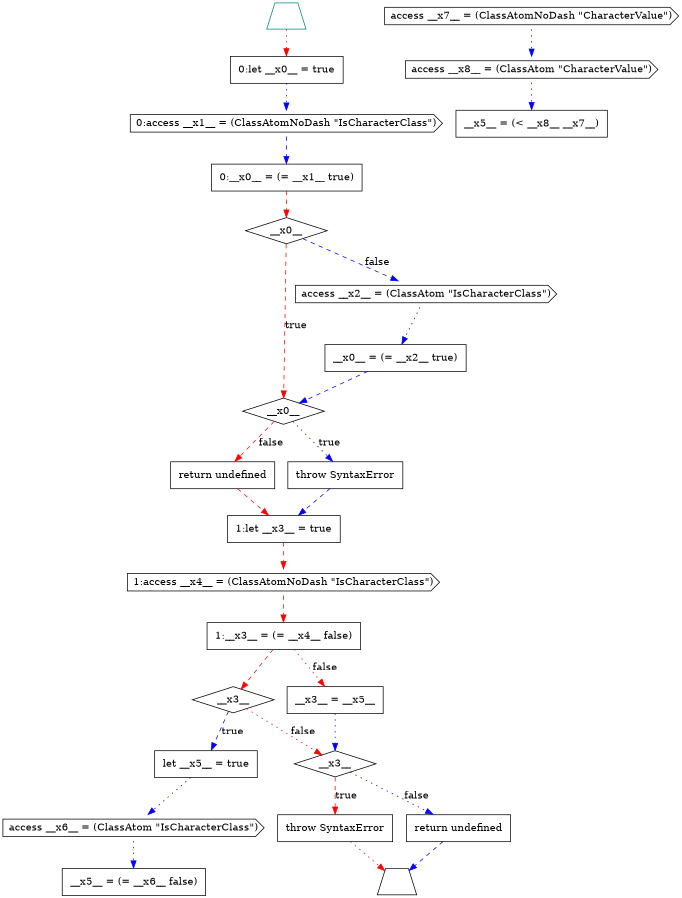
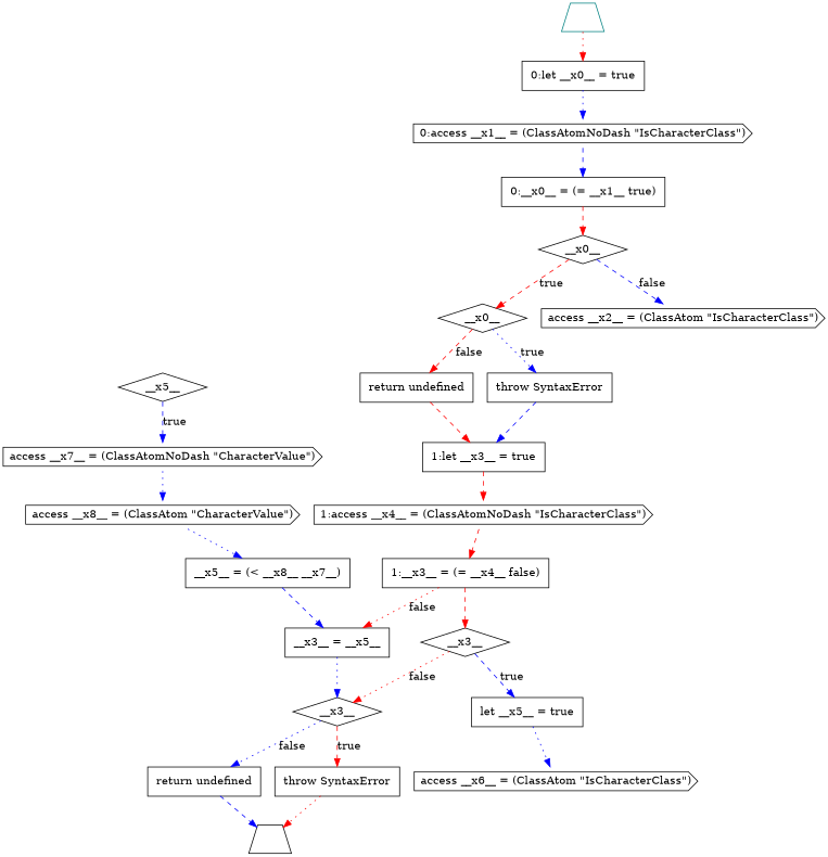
  digraph {
    node [color=black fillcolor=white shape=none style=filled]
    edge [color=blue style=dashed]
    n1 [label=<<font color="black">     <table border="0" cellborder="1" cellspacing="0" cellpadding="10">       <tr><td align="left">0:let __x0__ = true</td></tr>     </table>   </font>> margin=0]
    n2 [label=<<font color="black">0:access __x1__ = (ClassAtomNoDash &quot;IsCharacterClass&quot;)</font>> shape=cds]
    n3 [label=<<font color="black">     <table border="0" cellborder="1" cellspacing="0" cellpadding="10">       <tr><td align="left">0:__x0__ = (= __x1__ true)</td></tr>     </table>   </font>> margin=0]
    n4 [label=<<font color="black">__x3__</font>> shape=diamond]
    n5 [label=<<font color="black">__x3__</font>> shape=diamond]
    n6 [label=<<font color="black">     <table border="0" cellborder="1" cellspacing="0" cellpadding="10">       <tr><td align="left">let __x5__ = true</td></tr>     </table>   </font>> margin=0]
    n7 [label=<<font color="black">     <table border="0" cellborder="1" cellspacing="0" cellpadding="10">       <tr><td align="left">return undefined</td></tr>     </table>   </font>> margin=0]
    n8 [label=<<font color="black">     <table border="0" cellborder="1" cellspacing="0" cellpadding="10">       <tr><td align="left">throw SyntaxError</td></tr>     </table>   </font>> margin=0]
    n9 [label=<<font color="black">access __x6__ = (ClassAtom &quot;IsCharacterClass&quot;)</font>> shape=cds]
-   n10 [label=<<font color="black">     <table border="0" cellborder="1" cellspacing="0" cellpadding="10">       <tr><td align="left">__x5__ = (= __x6__ false)</td></tr>     </table>   </font>> margin=0]
+   n11 [label=<<font color="black">__x5__</font>> shape=diamond]
    n12 [label=<<font color="black">access __x7__ = (ClassAtomNoDash &quot;CharacterValue&quot;)</font>> shape=cds]
    n13 [label=<<font color="black">__x0__</font>> shape=diamond]
    n14 [label=<<font color="black">__x0__</font>> shape=diamond]
    n15 [label=<<font color="black">access __x2__ = (ClassAtom &quot;IsCharacterClass&quot;)</font>> shape=cds]
    n16 [label=<<font color="black">     <table border="0" cellborder="1" cellspacing="0" cellpadding="10">       <tr><td align="left">return undefined</td></tr>     </table>   </font>> margin=0]
    n17 [label=<<font color="black">     <table border="0" cellborder="1" cellspacing="0" cellpadding="10">       <tr><td align="left">throw SyntaxError</td></tr>     </table>   </font>> margin=0]
-   n18 [label=<<font color="black">     <table border="0" cellborder="1" cellspacing="0" cellpadding="10">       <tr><td align="left">__x0__ = (= __x2__ true)</td></tr>     </table>   </font>> margin=0]
    n19 [label=<<font color="black">     <table border="0" cellborder="1" cellspacing="0" cellpadding="10">       <tr><td align="left">1:let __x3__ = true</td></tr>     </table>   </font>> margin=0]
    n20 [label=<<font color="black">     <table border="0" cellborder="1" cellspacing="0" cellpadding="10">       <tr><td align="left">__x3__ = __x5__</td></tr>     </table>   </font>> margin=0]
    n21 [label=<<font color="black">access __x8__ = (ClassAtom &quot;CharacterValue&quot;)</font>> shape=cds]
    n22 [label=<<font color="black">1:access __x4__ = (ClassAtomNoDash &quot;IsCharacterClass&quot;)</font>> shape=cds]
    n23 [label=<<font color="black">     <table border="0" cellborder="1" cellspacing="0" cellpadding="10">       <tr><td align="left">1:__x3__ = (= __x4__ false)</td></tr>     </table>   </font>> margin=0]
    n24 [label=" " shape=trapezium]
    n25 [label=<<font color="black">     <table border="0" cellborder="1" cellspacing="0" cellpadding="10">       <tr><td align="left">__x5__ = (&lt; __x8__ __x7__)</td></tr>     </table>   </font>> margin=0]
    n26 [color=teal label=" " shape=trapezium]
    n1 -> n2 [style=dotted]
    n2 -> n3
    n3 -> n13 [color=red]
    n4 -> n5 [color=red label=<<font color="black">false</font>> style=dotted]
    n4 -> n6 [label=<<font color="black">true</font>>]
    n5 -> n7 [label=<<font color="black">false</font>> style=dotted]
    n5 -> n8 [color=red label=<<font color="black">true</font>>]
    n6 -> n9 [style=dotted]
    n7 -> n24
    n8 -> n24 [color=red style=dotted]
-   n9 -> n10 [style=dotted]
+   n11 -> n12 [label=<<font color="black">true</font>>]
    n12 -> n21 [style=dotted]
    n13 -> n14 [color=red label=<<font color="black">true</font>>]
    n13 -> n15 [label=<<font color="black">false</font>>]
    n14 -> n16 [color=red label=<<font color="black">false</font>>]
    n14 -> n17 [label=<<font color="black">true</font>> style=dotted]
-   n15 -> n18 [style=dotted]
    n16 -> n19 [color=red]
    n17 -> n19
-   n18 -> n14
    n19 -> n22 [color=red]
    n20 -> n5 [style=dotted]
    n21 -> n25 [style=dotted]
    n22 -> n23 [color=red]
    n23 -> n4 [color=red]
    n23 -> n20 [color=red label=<<font color="black">false</font>> style=dotted]
+   n25 -> n20
    n26 -> n1 [color=red style=dotted]
  }
